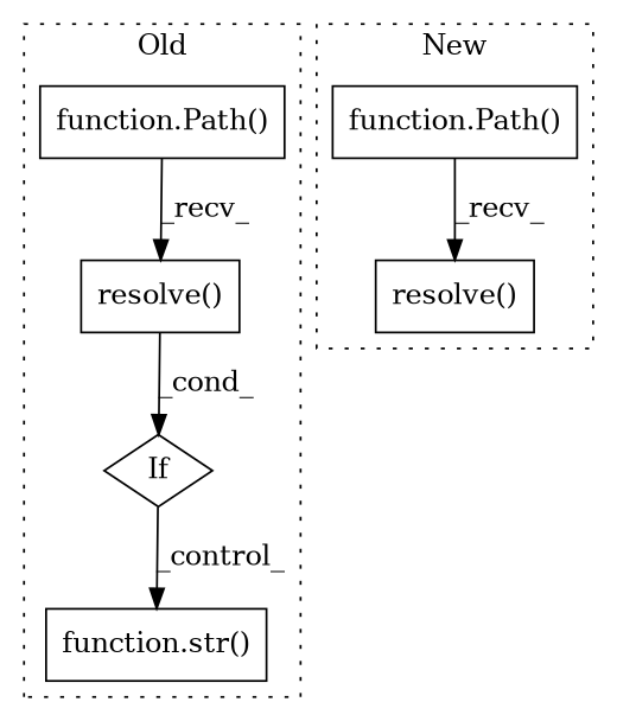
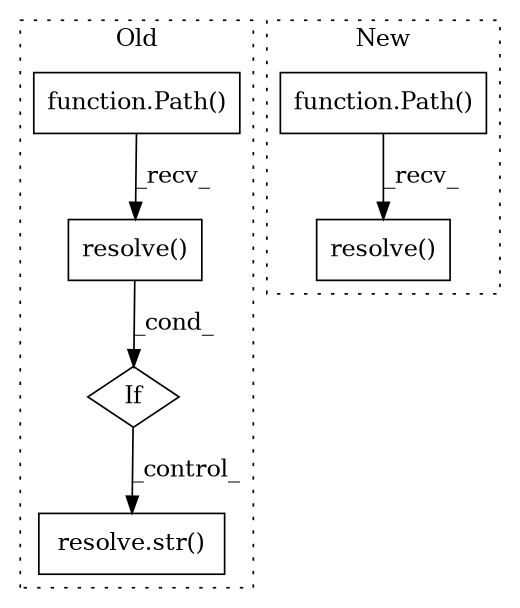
  digraph {
    fontname="DejaVu Serif"
    node [a=75 l="5,1" shape=box fontname="DejaVu Serif"]
    edge [fontname="DejaVu Serif"]
    n1 [label="function.Path()" s="8979,8995"]
    n2 [l=40 label="resolve()" s=8979]
    n3 [a=96 l=3 label=If s=9034 shape=diamond]
-   n4 [l="4,1" label="function.str()" s="9134,9180"]
+   n4 [l="4,1" label="resolve.str()" s="9134,9180"]
    n5 [l=47 label="resolve()" s=10735]
    n6 [label="function.Path()" s="10735,10758"]
    subgraph cluster_1 {
      label=Old
      style=dotted
      n1
      n2
      n3
      n4
    }
    subgraph cluster_2 {
      label=New
      style=dotted
      n5
      n6
    }
    n1 -> n2 [label=_recv_]
    n2 -> n3 [label=_cond_]
    n3 -> n4 [label=_control_]
    n6 -> n5 [label=_recv_]
  }
